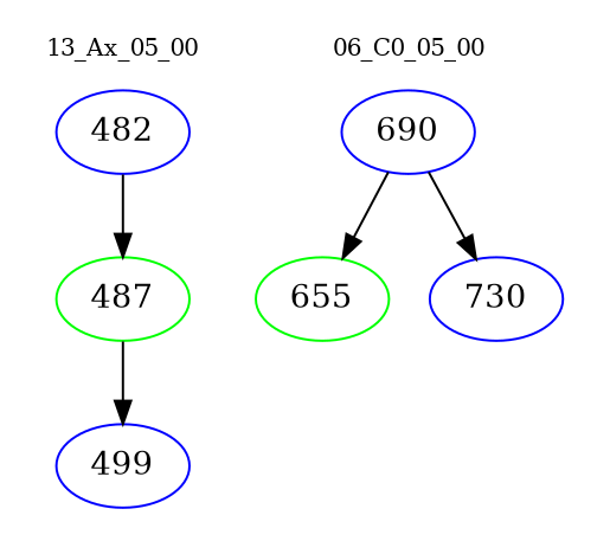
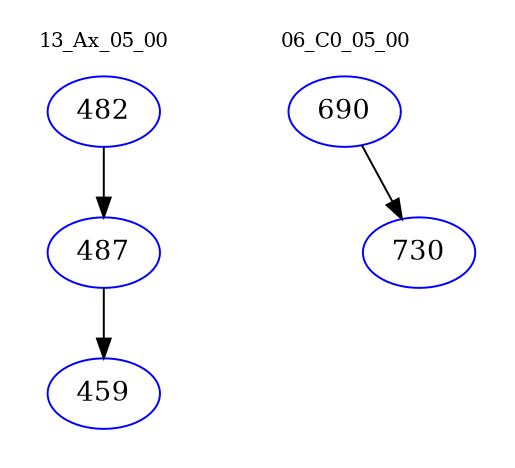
  digraph {
    node [color=blue]
    edge [color=black]
    n1 [label=482]
-   n2 [label=499]
-   n3 [color=green label=487]
+   n2 [label=459]
+   n3 [label=487]
    n4 [label=690]
-   n5 [color=green label=655]
    n6 [label=730]
    subgraph cluster_1 {
      color=white
      fontsize=10
      label="13_Ax_05_00"
      n1
      n2
      n3
    }
    subgraph cluster_2 {
      color=white
      fontsize=10
      label="06_C0_05_00"
      n4
-     n5
      n6
    }
    n1 -> n3
    n3 -> n2
-   n4 -> n5
    n4 -> n6
  }
